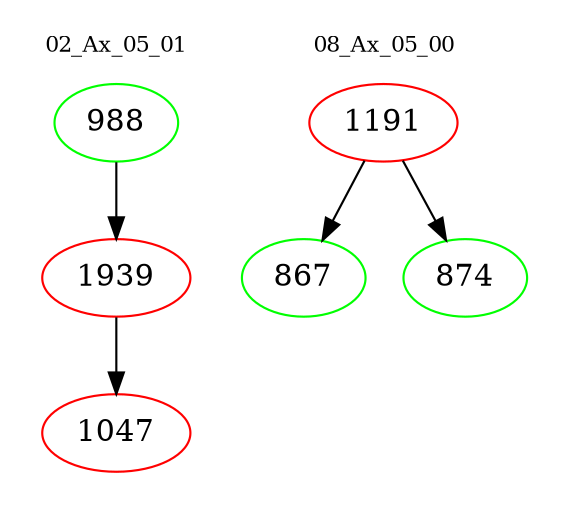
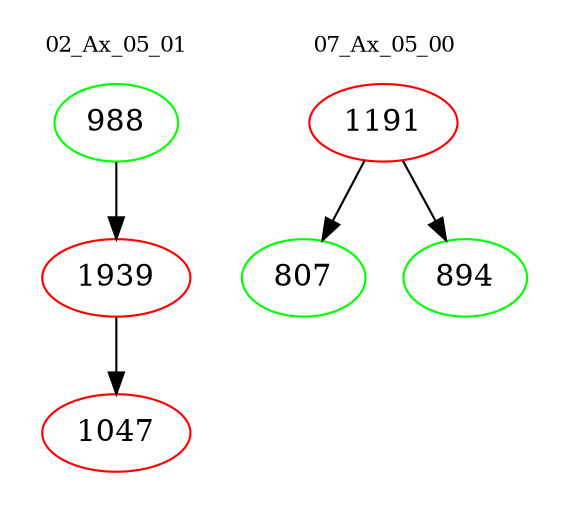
  digraph {
    node [color=red]
    edge [color=black]
    n1 [label=1939]
    n2 [color=green label=988]
    n3 [label=1047]
    n4 [label=1191]
-   n5 [color=green label=867]
-   n6 [color=green label=874]
+   n5 [color=green label=807]
+   n6 [color=green label=894]
    subgraph cluster_1 {
      color=white
      fontsize=10
      label="02_Ax_05_01"
      n1
      n2
      n3
    }
    subgraph cluster_2 {
      color=white
      fontsize=10
-     label="08_Ax_05_00"
+     label="07_Ax_05_00"
      n4
      n5
      n6
    }
    n1 -> n3
    n2 -> n1
    n4 -> n5
    n4 -> n6
  }
